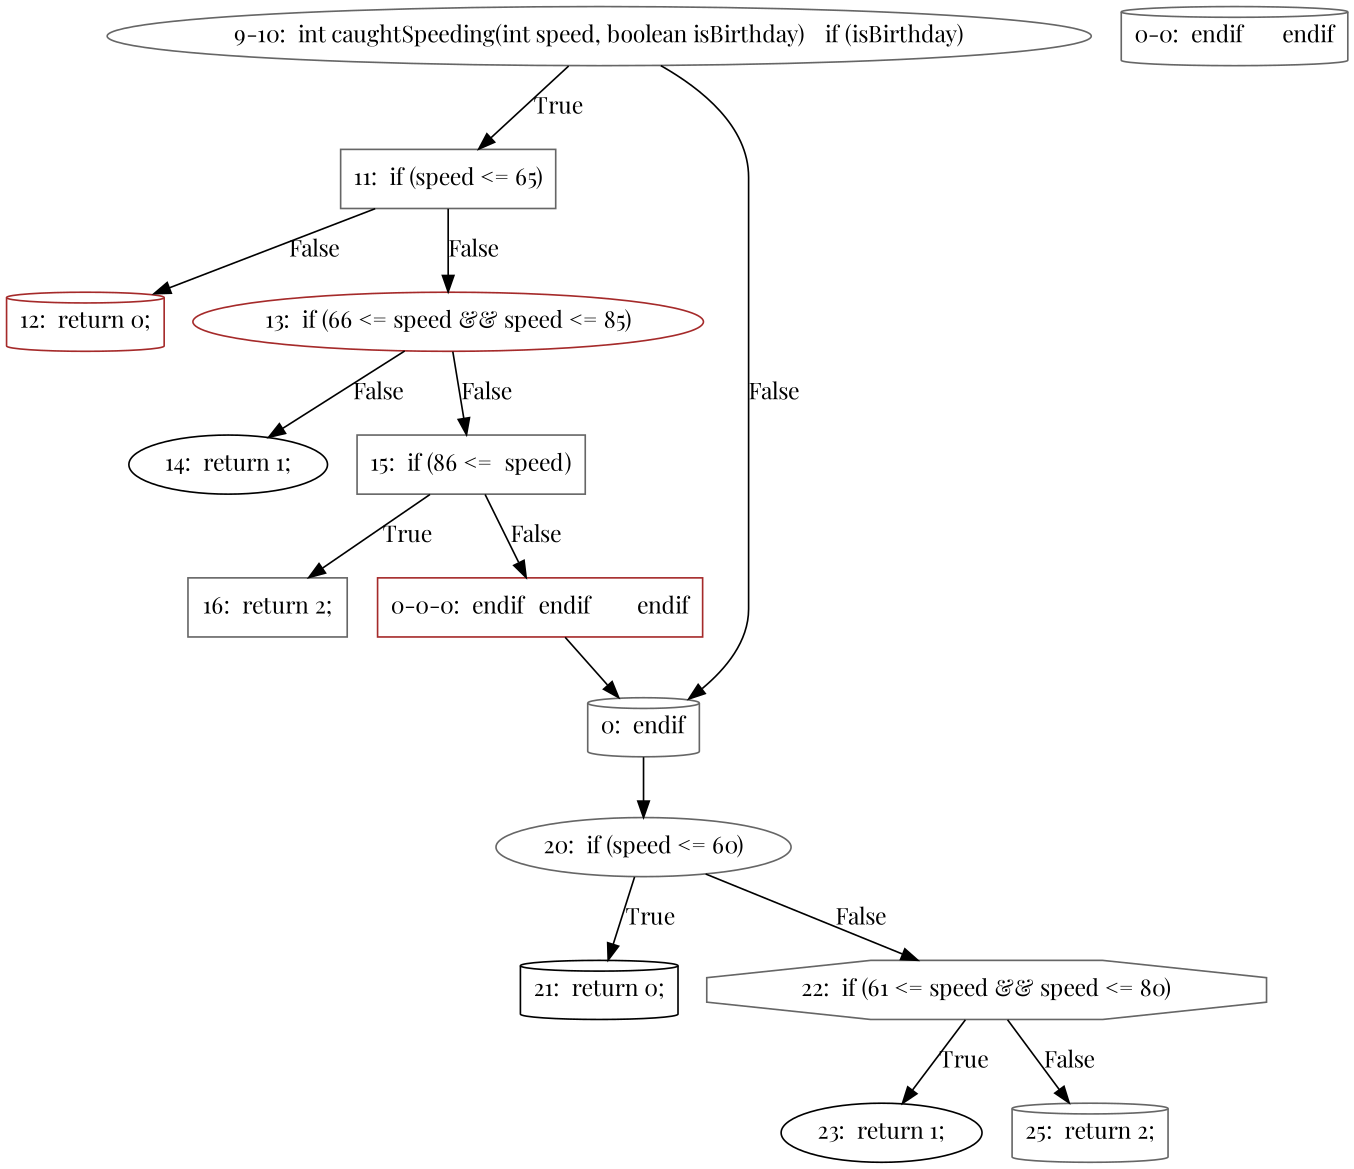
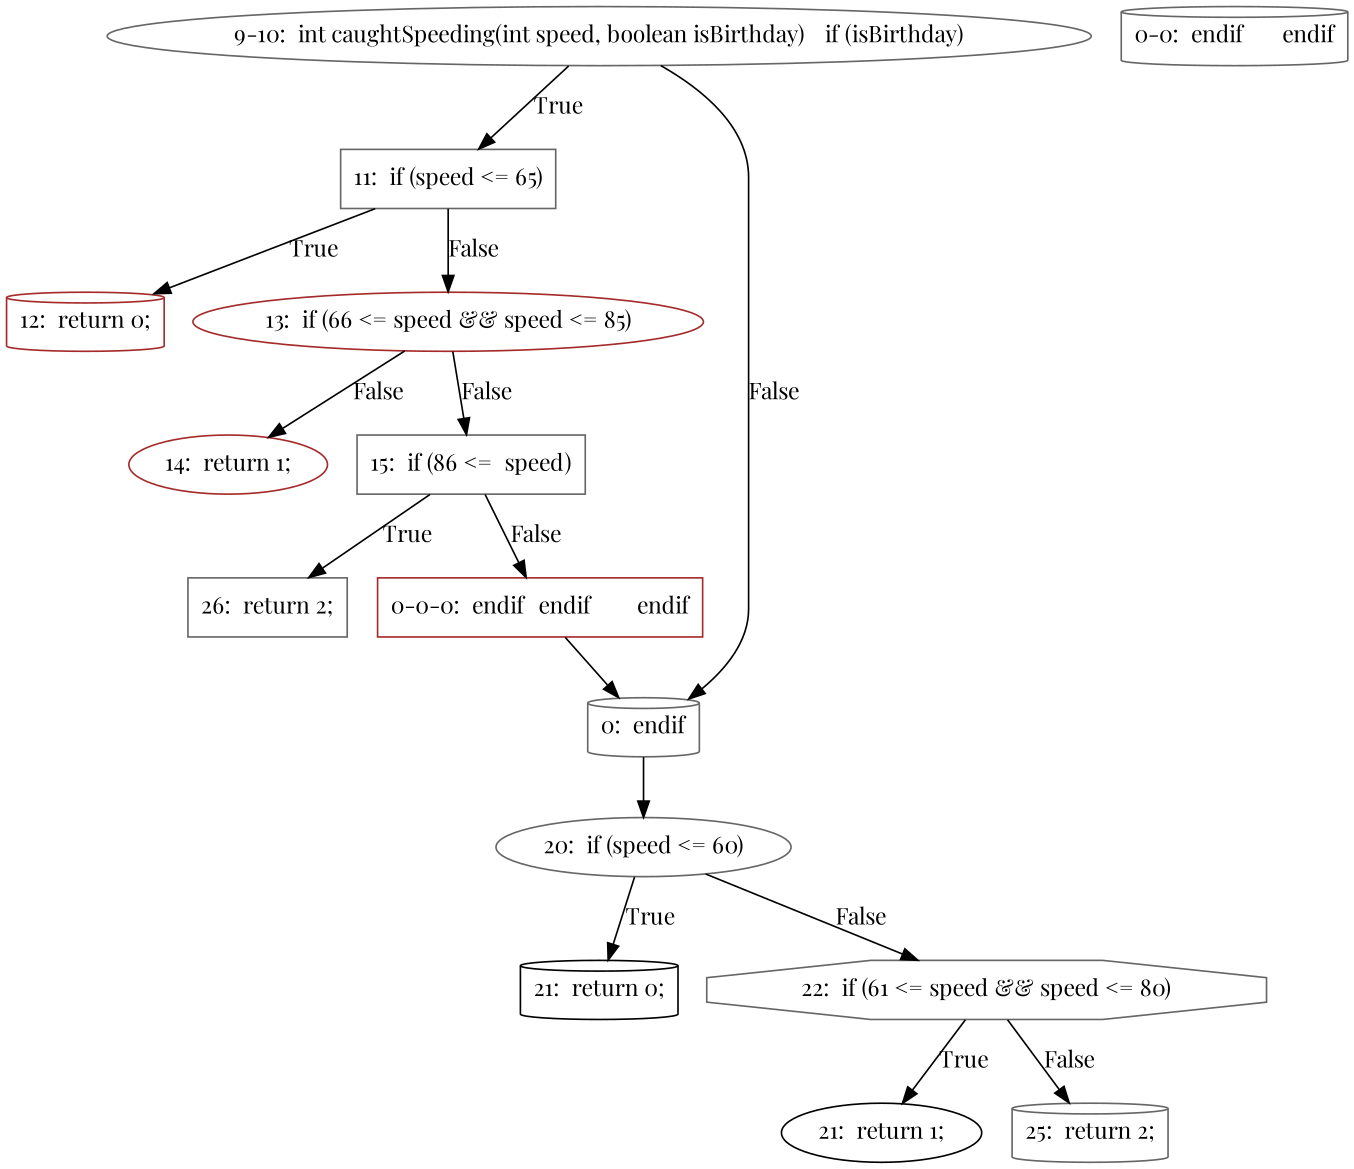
  digraph {
    fontname="Playfair Display"
    node [color=gray40 fontname="Playfair Display" shape=ellipse]
    edge [fontname="Playfair Display"]
    n1 [label="9-10:  int caughtSpeeding(int speed, boolean isBirthday)	if (isBirthday)"]
    n2 [label="11:  if (speed <= 65)" shape=box]
    n3 [label="0:  endif" shape=cylinder]
    n4 [color=brown label="12:  return 0;" shape=cylinder]
    n5 [color=brown label="13:  if (66 <= speed && speed <= 85)"]
    n6 [label="20:  if (speed <= 60)"]
-   n7 [color=black label="14:  return 1;"]
+   n7 [color=brown label="14:  return 1;"]
    n8 [label="15:  if (86 <=  speed)" shape=box]
-   n9 [label="16:  return 2;" shape=box]
+   n9 [label="26:  return 2;" shape=box]
    n10 [color=brown label="0-0-0:  endif	endif	endif" shape=box]
    n11 [color=black label="21:  return 0;" shape=cylinder]
    n12 [label="22:  if (61 <= speed && speed <= 80)" shape=octagon]
-   n13 [color=black label="23:  return 1;"]
+   n13 [color=black label="21:  return 1;"]
    n14 [label="25:  return 2;" shape=cylinder]
    n15 [label="0-0:  endif	endif" shape=cylinder]
    n1 -> n2 [label=True]
    n1 -> n3 [label=False]
-   n2 -> n4 [label=False]
+   n2 -> n4 [label=True]
    n2 -> n5 [label=False]
    n3 -> n6
    n5 -> n7 [label=False]
    n5 -> n8 [label=False]
    n6 -> n11 [label=True]
    n6 -> n12 [label=False]
    n8 -> n9 [label=True]
    n8 -> n10 [label=False]
    n10 -> n3
    n12 -> n13 [label=True]
    n12 -> n14 [label=False]
  }
